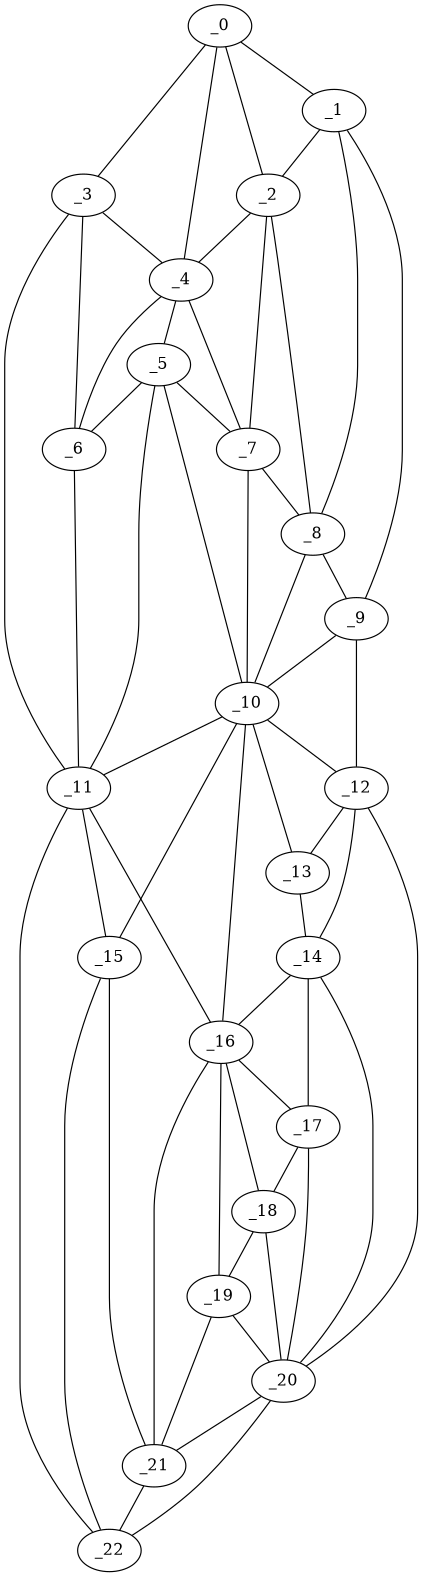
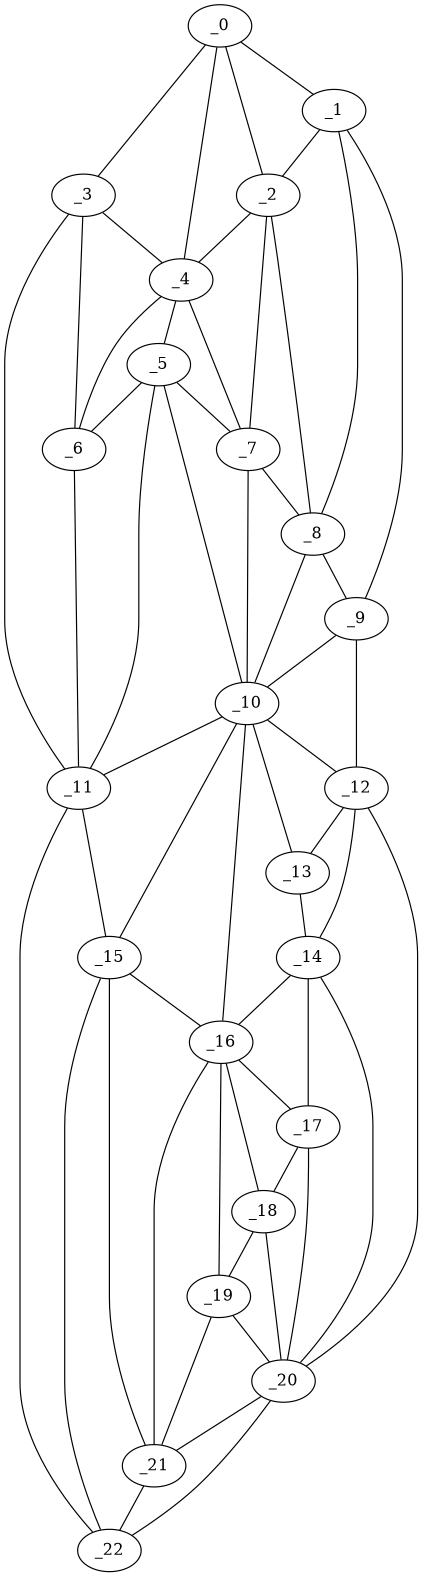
  graph {
    fontname="DejaVu Serif"
    node [fontname="DejaVu Serif" x=102 y=84]
    edge [fontname="DejaVu Serif" valence=2]
    _0 [x=8 y=35]
    _1 [x=11 y=75]
    _2 [x=25 y=65]
    _3 [x=32 y=16]
    _4 [x=38 y=32]
    _8 [x=58]
    _9 [x=66 y=88]
    _7 [x=56 y=46]
    _6 [x=53 y=20]
    _11 [x=72 y=15]
    _5 [x=52 y=38]
    _10 [x=67 y=52]
    _12 [x=78 y=88]
    _15 [x=100 y=32]
    _22 [x=126 y=39]
    _13 [x=87]
    _16 [y=74]
    _14 [x=92 y=86]
    _20 [x=122 y=83]
    _21 [x=123 y=51]
    _17
    _18 [x=115 y=80]
    _19 [x=121 y=77]
    _0 -- _1 [valence=1]
    _0 -- _2 [valence=1]
    _0 -- _3 [valence=1]
    _0 -- _4
    _1 -- _2 [valence=1]
    _1 -- _8
    _1 -- _9 [valence=1]
    _2 -- _4
    _2 -- _8
    _2 -- _7 [valence=1]
    _3 -- _4 [valence=1]
    _3 -- _6
    _3 -- _11 [valence=1]
    _4 -- _7 [valence=1]
    _4 -- _6
    _4 -- _5
    _8 -- _9
    _8 -- _10
    _9 -- _10
    _9 -- _12 [valence=1]
    _7 -- _8 [valence=1]
    _7 -- _10
    _6 -- _11 [valence=1]
    _11 -- _15
    _11 -- _22 [valence=1]
    _5 -- _7
    _5 -- _6 [valence=1]
    _5 -- _11
    _5 -- _10
    _10 -- _11 [valence=1]
    _10 -- _12
    _10 -- _15 [valence=1]
    _10 -- _13 [valence=1]
    _10 -- _16
    _12 -- _13
    _12 -- _14
    _12 -- _20 [valence=1]
    _15 -- _22 [valence=1]
-   _11 -- _16
+   _15 -- _16
    _15 -- _21 [valence=1]
    _13 -- _14 [valence=1]
    _16 -- _21 [valence=1]
    _16 -- _17 [valence=1]
    _16 -- _18
    _16 -- _19
    _14 -- _16
    _14 -- _20
    _14 -- _17
    _20 -- _22 [valence=1]
    _20 -- _21 [valence=1]
    _21 -- _22
    _17 -- _20 [valence=1]
    _17 -- _18
    _18 -- _20
    _18 -- _19
    _19 -- _20
    _19 -- _21
  }
